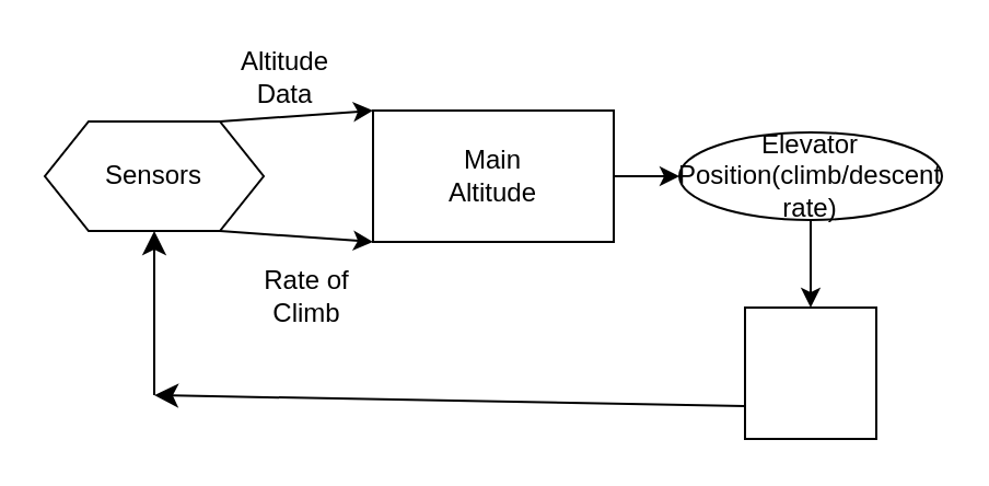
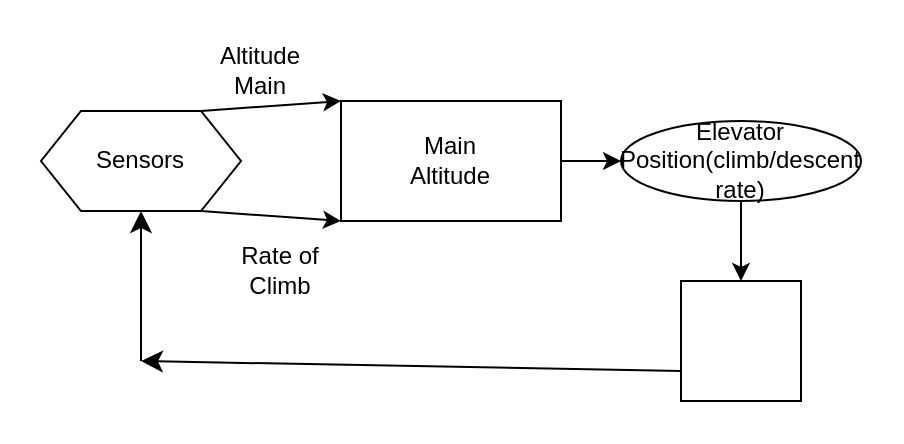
  <mxCell id="0" />
  <mxCell id="1" parent="0" />
  <mxCell id="2" value="" style="rounded=0;whiteSpace=wrap;html=1;" parent="1" vertex="1"><mxGeometry x="170" y="50" width="110" height="60" as="geometry" /></mxCell>
  <mxCell id="3" value="Main Altitude" style="text;html=1;align=center;verticalAlign=middle;whiteSpace=wrap;rounded=0;" parent="1" vertex="1"><mxGeometry x="195" y="65" width="60" height="30" as="geometry" /></mxCell>
  <mxCell id="4" value="" style="ellipse;whiteSpace=wrap;html=1;" parent="1" vertex="1"><mxGeometry x="310" y="60" width="120" height="40" as="geometry" /></mxCell>
  <mxCell id="5" value="" style="endArrow=classic;html=1;rounded=0;" parent="1" edge="1"><mxGeometry width="50" height="50" relative="1" as="geometry"><mxPoint x="280" y="80" as="sourcePoint" /><mxPoint x="310" y="80" as="targetPoint" /><Array as="points"><mxPoint x="310" y="80" /></Array></mxGeometry></mxCell>
  <mxCell id="6" value="Elevator Position(climb/descent rate)" style="text;html=1;align=center;verticalAlign=middle;whiteSpace=wrap;rounded=0;" parent="1" vertex="1"><mxGeometry x="340" y="65" width="60" height="30" as="geometry" /></mxCell>
  <mxCell id="7" value="" style="shape=hexagon;perimeter=hexagonPerimeter2;whiteSpace=wrap;html=1;fixedSize=1;" parent="1" vertex="1"><mxGeometry x="20" y="55" width="100" height="50" as="geometry" /></mxCell>
  <mxCell id="8" value="Sensors" style="text;html=1;align=center;verticalAlign=middle;whiteSpace=wrap;rounded=0;" parent="1" vertex="1"><mxGeometry y="65" width="60" height="30" as="geometry" x="40" /></mxCell>
  <mxCell id="9" value="" style="endArrow=classic;html=1;rounded=0;entryX=0;entryY=0;entryDx=0;entryDy=0;" parent="1" target="2" edge="1"><mxGeometry width="50" height="50" relative="1" as="geometry"><mxPoint x="100" y="55" as="sourcePoint" /><mxPoint x="150" y="5" as="targetPoint" /></mxGeometry></mxCell>
- <mxCell id="10" value="Altitude Data" style="text;html=1;align=center;verticalAlign=middle;whiteSpace=wrap;rounded=0;" parent="1" vertex="1"><mxGeometry x="100" y="20" width="60" height="30" as="geometry" /></mxCell>
+ <mxCell id="10" value="Altitude Main" style="text;html=1;align=center;verticalAlign=middle;whiteSpace=wrap;rounded=0;" parent="1" vertex="1"><mxGeometry x="100" y="20" width="60" height="30" as="geometry" /></mxCell>
  <mxCell id="11" value="" style="endArrow=classic;html=1;rounded=0;entryX=0;entryY=1;entryDx=0;entryDy=0;" parent="1" target="2" edge="1"><mxGeometry width="50" height="50" relative="1" as="geometry"><mxPoint x="100" y="105" as="sourcePoint" /><mxPoint x="150" y="55" as="targetPoint" /></mxGeometry></mxCell>
  <mxCell id="12" value="Rate of Climb" style="text;html=1;align=center;verticalAlign=middle;whiteSpace=wrap;rounded=0;" parent="1" vertex="1"><mxGeometry x="110" y="120" width="60" height="30" as="geometry" /></mxCell>
  <mxCell id="13" value="" style="whiteSpace=wrap;html=1;aspect=fixed;" parent="1" vertex="1"><mxGeometry x="340" y="140" width="60" height="60" as="geometry" /></mxCell>
  <mxCell id="14" value="" style="endArrow=classic;html=1;rounded=0;entryX=0.5;entryY=0;entryDx=0;entryDy=0;exitX=0.5;exitY=1;exitDx=0;exitDy=0;" parent="1" source="4" target="13" edge="1"><mxGeometry width="50" height="50" relative="1" as="geometry"><mxPoint x="380" y="110" as="sourcePoint" /><mxPoint x="450" y="40" as="targetPoint" /></mxGeometry></mxCell>
  <mxCell id="15" value="" style="endArrow=classic;html=1;rounded=0;fontSize=12;startSize=8;endSize=8;curved=1;" edge="1" parent="1"><mxGeometry width="50" height="50" relative="1" as="geometry"><mxPoint x="70" y="180" as="sourcePoint" /><mxPoint x="70" y="105" as="targetPoint" /></mxGeometry></mxCell>
  <mxCell id="16" value="" style="endArrow=classic;html=1;rounded=0;fontSize=12;startSize=8;endSize=8;curved=1;exitX=0;exitY=0.75;exitDx=0;exitDy=0;" edge="1" parent="1" source="13"><mxGeometry width="50" height="50" relative="1" as="geometry"><mxPoint x="180" y="190" as="sourcePoint" /><mxPoint x="70" y="180" as="targetPoint" /></mxGeometry></mxCell>
